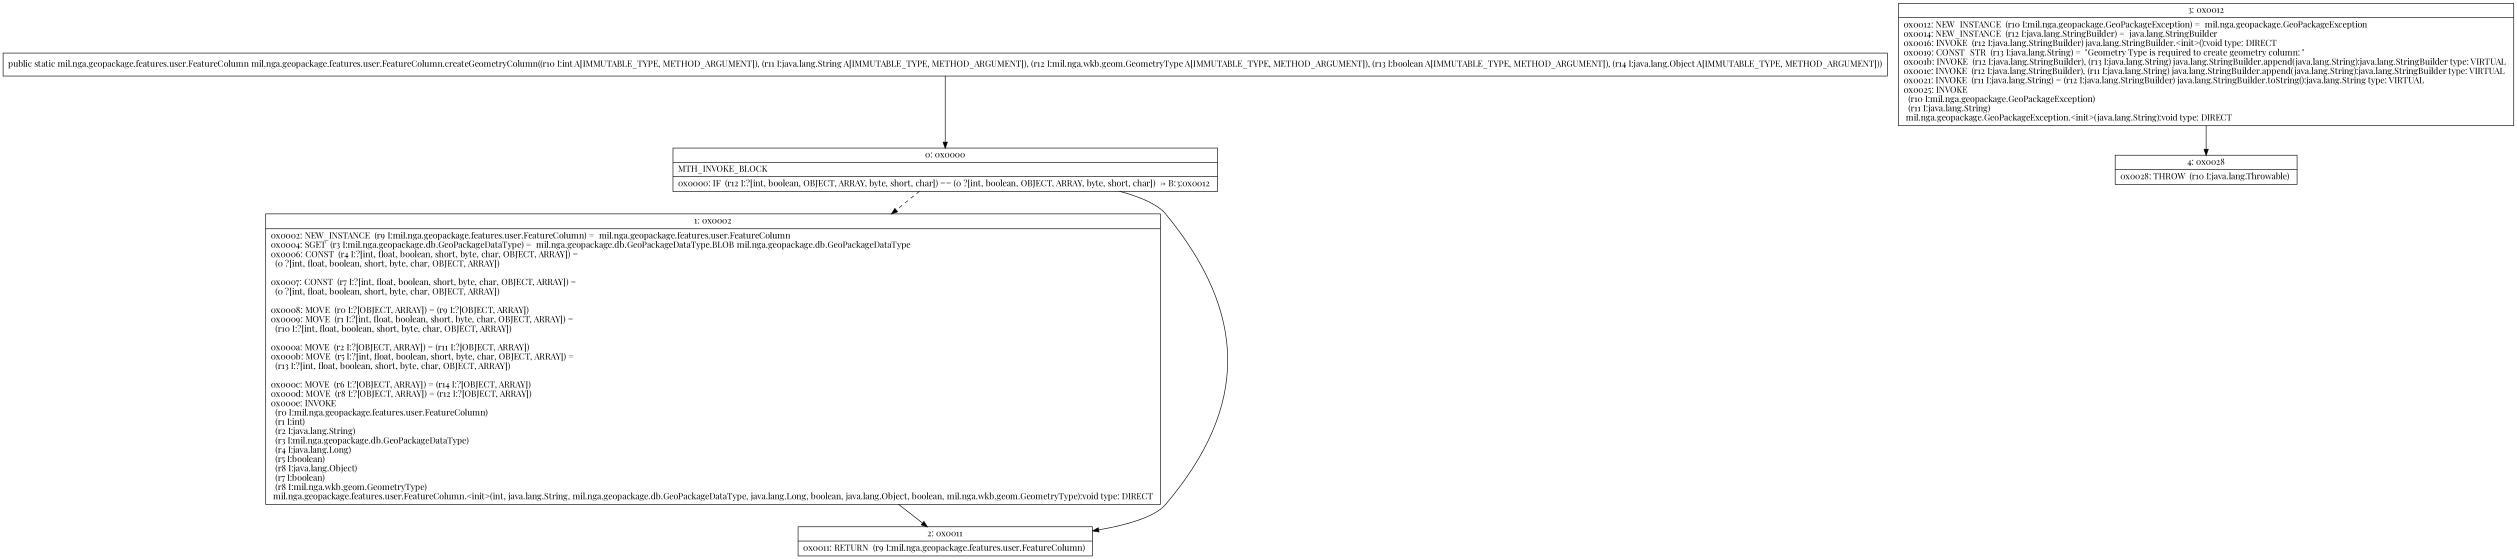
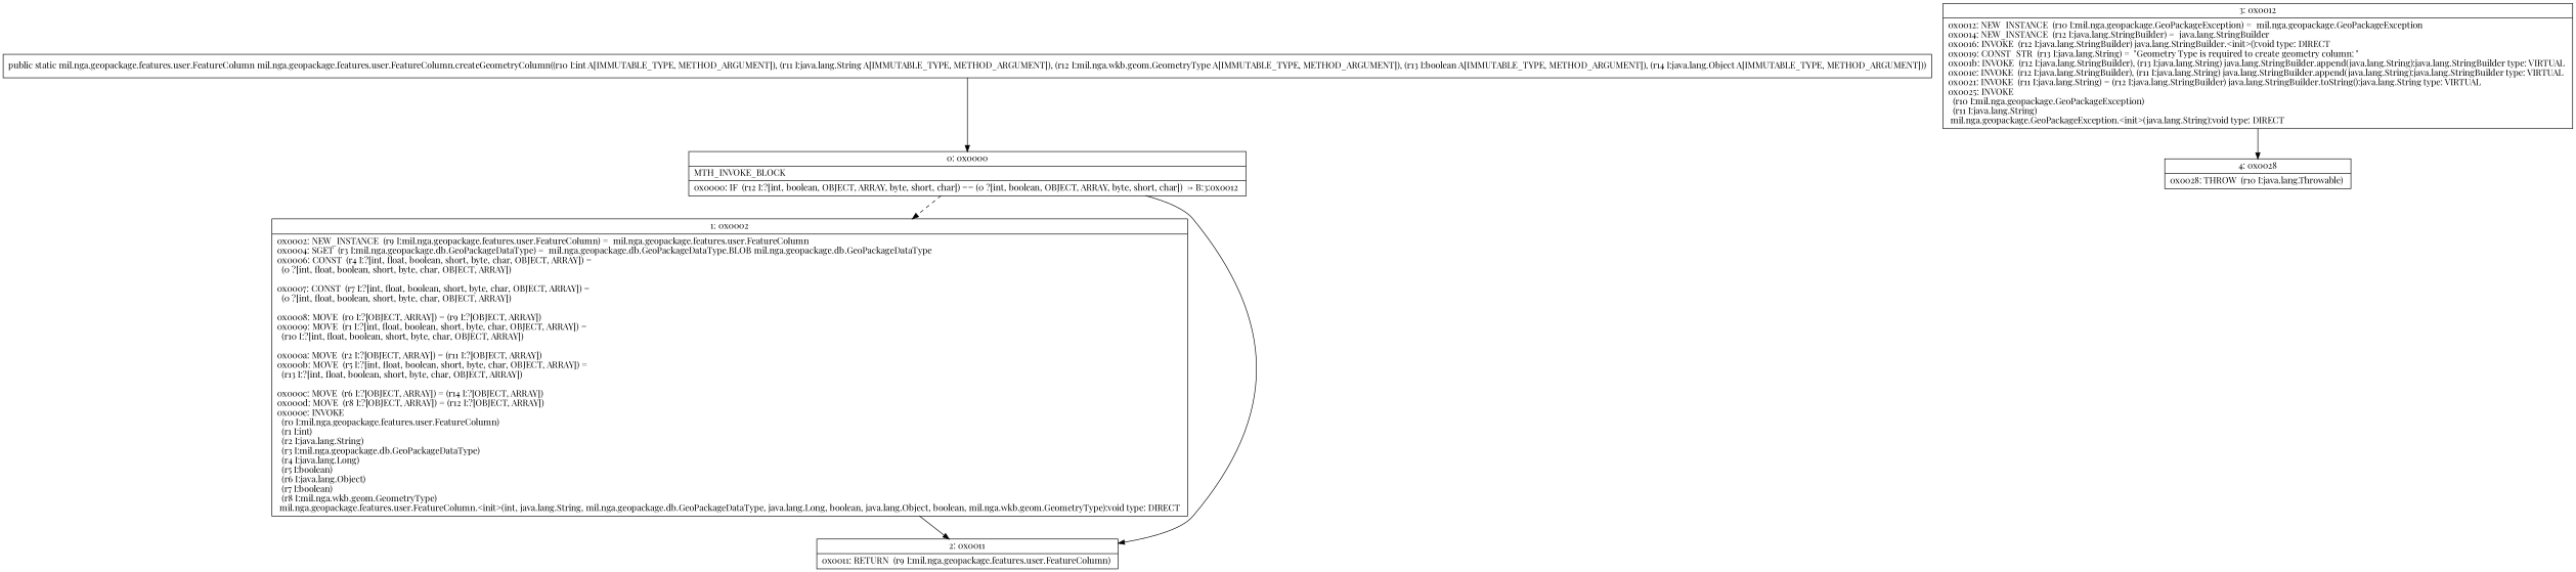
  digraph {
    fontname="Playfair Display"
    node [fontname="Playfair Display" shape=record]
    edge [fontname="Playfair Display"]
    n1 [label="{0\:\ 0x0000|MTH_INVOKE_BLOCK\l|0x0000: IF  (r12 I:?[int, boolean, OBJECT, ARRAY, byte, short, char]) == (0 ?[int, boolean, OBJECT, ARRAY, byte, short, char])  \-\> B:3:0x0012 \l}"]
-   n2 [label="{1\:\ 0x0002|0x0002: NEW_INSTANCE  (r9 I:mil.nga.geopackage.features.user.FeatureColumn) =  mil.nga.geopackage.features.user.FeatureColumn \l0x0004: SGET  (r3 I:mil.nga.geopackage.db.GeoPackageDataType) =  mil.nga.geopackage.db.GeoPackageDataType.BLOB mil.nga.geopackage.db.GeoPackageDataType \l0x0006: CONST  (r4 I:?[int, float, boolean, short, byte, char, OBJECT, ARRAY]) = \l  (0 ?[int, float, boolean, short, byte, char, OBJECT, ARRAY])\l \l0x0007: CONST  (r7 I:?[int, float, boolean, short, byte, char, OBJECT, ARRAY]) = \l  (0 ?[int, float, boolean, short, byte, char, OBJECT, ARRAY])\l \l0x0008: MOVE  (r0 I:?[OBJECT, ARRAY]) = (r9 I:?[OBJECT, ARRAY]) \l0x0009: MOVE  (r1 I:?[int, float, boolean, short, byte, char, OBJECT, ARRAY]) = \l  (r10 I:?[int, float, boolean, short, byte, char, OBJECT, ARRAY])\l \l0x000a: MOVE  (r2 I:?[OBJECT, ARRAY]) = (r11 I:?[OBJECT, ARRAY]) \l0x000b: MOVE  (r5 I:?[int, float, boolean, short, byte, char, OBJECT, ARRAY]) = \l  (r13 I:?[int, float, boolean, short, byte, char, OBJECT, ARRAY])\l \l0x000c: MOVE  (r6 I:?[OBJECT, ARRAY]) = (r14 I:?[OBJECT, ARRAY]) \l0x000d: MOVE  (r8 I:?[OBJECT, ARRAY]) = (r12 I:?[OBJECT, ARRAY]) \l0x000e: INVOKE  \l  (r0 I:mil.nga.geopackage.features.user.FeatureColumn)\l  (r1 I:int)\l  (r2 I:java.lang.String)\l  (r3 I:mil.nga.geopackage.db.GeoPackageDataType)\l  (r4 I:java.lang.Long)\l  (r5 I:boolean)\l  (r8 I:java.lang.Object)\l  (r7 I:boolean)\l  (r8 I:mil.nga.wkb.geom.GeometryType)\l mil.nga.geopackage.features.user.FeatureColumn.\<init\>(int, java.lang.String, mil.nga.geopackage.db.GeoPackageDataType, java.lang.Long, boolean, java.lang.Object, boolean, mil.nga.wkb.geom.GeometryType):void type: DIRECT \l}"]
+   n2 [label="{1\:\ 0x0002|0x0002: NEW_INSTANCE  (r9 I:mil.nga.geopackage.features.user.FeatureColumn) =  mil.nga.geopackage.features.user.FeatureColumn \l0x0004: SGET  (r3 I:mil.nga.geopackage.db.GeoPackageDataType) =  mil.nga.geopackage.db.GeoPackageDataType.BLOB mil.nga.geopackage.db.GeoPackageDataType \l0x0006: CONST  (r4 I:?[int, float, boolean, short, byte, char, OBJECT, ARRAY]) = \l  (0 ?[int, float, boolean, short, byte, char, OBJECT, ARRAY])\l \l0x0007: CONST  (r7 I:?[int, float, boolean, short, byte, char, OBJECT, ARRAY]) = \l  (0 ?[int, float, boolean, short, byte, char, OBJECT, ARRAY])\l \l0x0008: MOVE  (r0 I:?[OBJECT, ARRAY]) = (r9 I:?[OBJECT, ARRAY]) \l0x0009: MOVE  (r1 I:?[int, float, boolean, short, byte, char, OBJECT, ARRAY]) = \l  (r10 I:?[int, float, boolean, short, byte, char, OBJECT, ARRAY])\l \l0x000a: MOVE  (r2 I:?[OBJECT, ARRAY]) = (r11 I:?[OBJECT, ARRAY]) \l0x000b: MOVE  (r5 I:?[int, float, boolean, short, byte, char, OBJECT, ARRAY]) = \l  (r13 I:?[int, float, boolean, short, byte, char, OBJECT, ARRAY])\l \l0x000c: MOVE  (r6 I:?[OBJECT, ARRAY]) = (r14 I:?[OBJECT, ARRAY]) \l0x000d: MOVE  (r8 I:?[OBJECT, ARRAY]) = (r12 I:?[OBJECT, ARRAY]) \l0x000e: INVOKE  \l  (r0 I:mil.nga.geopackage.features.user.FeatureColumn)\l  (r1 I:int)\l  (r2 I:java.lang.String)\l  (r3 I:mil.nga.geopackage.db.GeoPackageDataType)\l  (r4 I:java.lang.Long)\l  (r5 I:boolean)\l  (r6 I:java.lang.Object)\l  (r7 I:boolean)\l  (r8 I:mil.nga.wkb.geom.GeometryType)\l mil.nga.geopackage.features.user.FeatureColumn.\<init\>(int, java.lang.String, mil.nga.geopackage.db.GeoPackageDataType, java.lang.Long, boolean, java.lang.Object, boolean, mil.nga.wkb.geom.GeometryType):void type: DIRECT \l}"]
    n3 [label="{2\:\ 0x0011|0x0011: RETURN  (r9 I:mil.nga.geopackage.features.user.FeatureColumn) \l}"]
    n4 [label="{3\:\ 0x0012|0x0012: NEW_INSTANCE  (r10 I:mil.nga.geopackage.GeoPackageException) =  mil.nga.geopackage.GeoPackageException \l0x0014: NEW_INSTANCE  (r12 I:java.lang.StringBuilder) =  java.lang.StringBuilder \l0x0016: INVOKE  (r12 I:java.lang.StringBuilder) java.lang.StringBuilder.\<init\>():void type: DIRECT \l0x0019: CONST_STR  (r13 I:java.lang.String) =  \"Geometry Type is required to create geometry column: \" \l0x001b: INVOKE  (r12 I:java.lang.StringBuilder), (r13 I:java.lang.String) java.lang.StringBuilder.append(java.lang.String):java.lang.StringBuilder type: VIRTUAL \l0x001e: INVOKE  (r12 I:java.lang.StringBuilder), (r11 I:java.lang.String) java.lang.StringBuilder.append(java.lang.String):java.lang.StringBuilder type: VIRTUAL \l0x0021: INVOKE  (r11 I:java.lang.String) = (r12 I:java.lang.StringBuilder) java.lang.StringBuilder.toString():java.lang.String type: VIRTUAL \l0x0025: INVOKE  \l  (r10 I:mil.nga.geopackage.GeoPackageException)\l  (r11 I:java.lang.String)\l mil.nga.geopackage.GeoPackageException.\<init\>(java.lang.String):void type: DIRECT \l}"]
    n5 [label="{4\:\ 0x0028|0x0028: THROW  (r10 I:java.lang.Throwable) \l}"]
    n6 [label="{public static mil.nga.geopackage.features.user.FeatureColumn mil.nga.geopackage.features.user.FeatureColumn.createGeometryColumn((r10 I:int A[IMMUTABLE_TYPE, METHOD_ARGUMENT]), (r11 I:java.lang.String A[IMMUTABLE_TYPE, METHOD_ARGUMENT]), (r12 I:mil.nga.wkb.geom.GeometryType A[IMMUTABLE_TYPE, METHOD_ARGUMENT]), (r13 I:boolean A[IMMUTABLE_TYPE, METHOD_ARGUMENT]), (r14 I:java.lang.Object A[IMMUTABLE_TYPE, METHOD_ARGUMENT])) }"]
    n1 -> n2 [style=dashed]
    n1 -> n3
    n2 -> n3
    n4 -> n5
    n6 -> n1
  }
